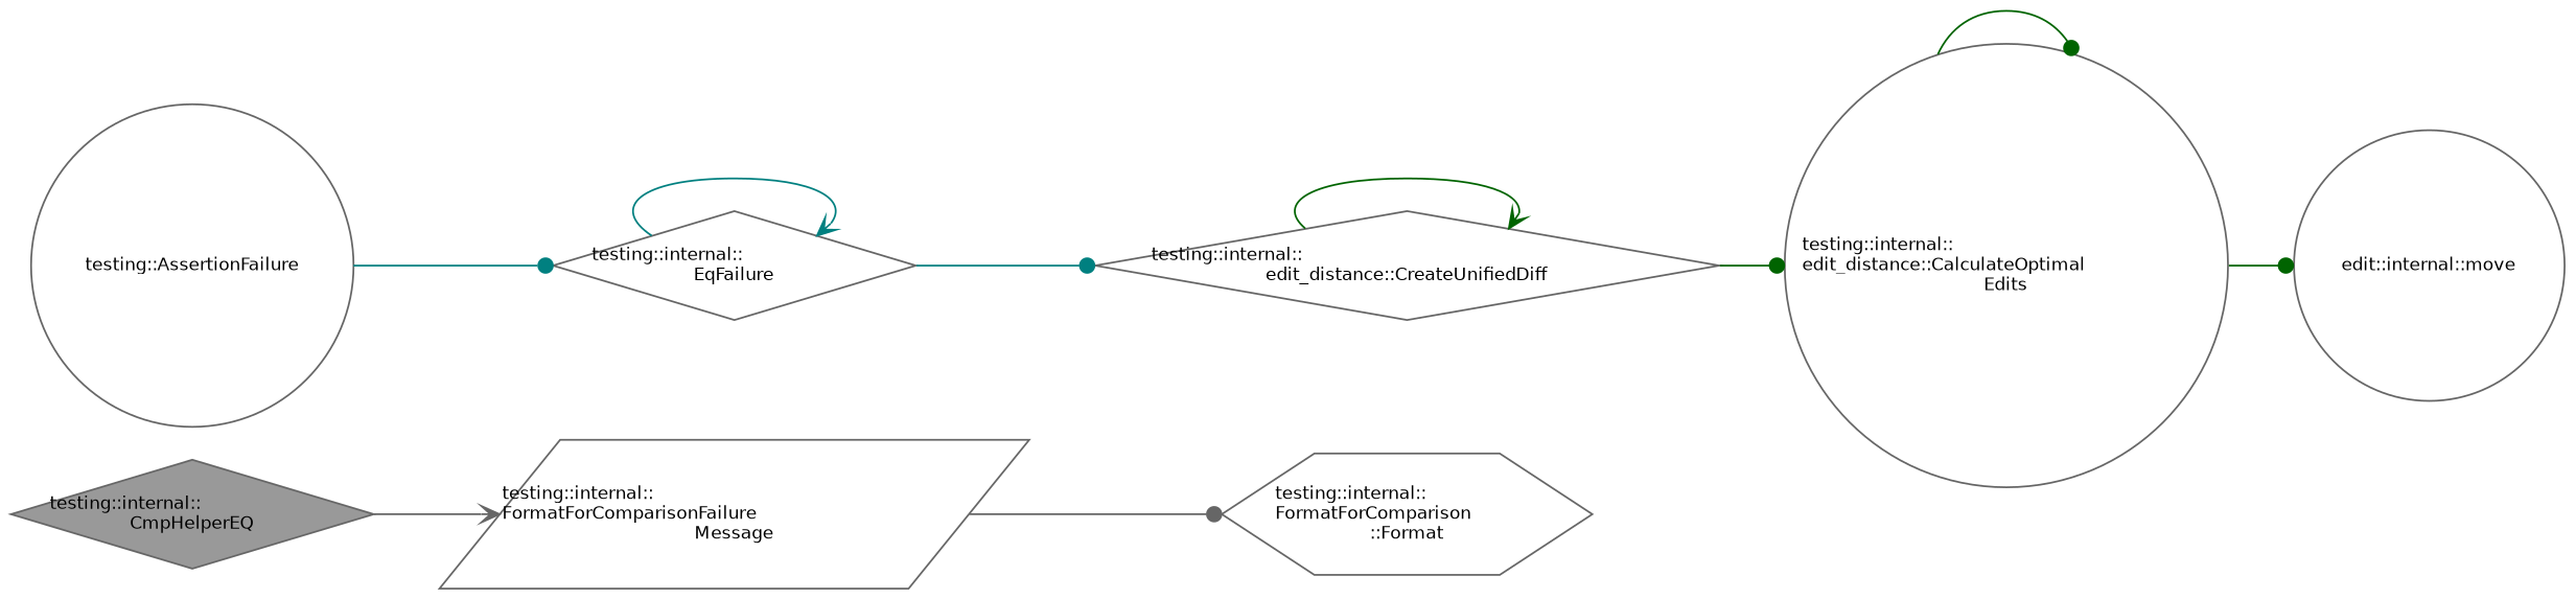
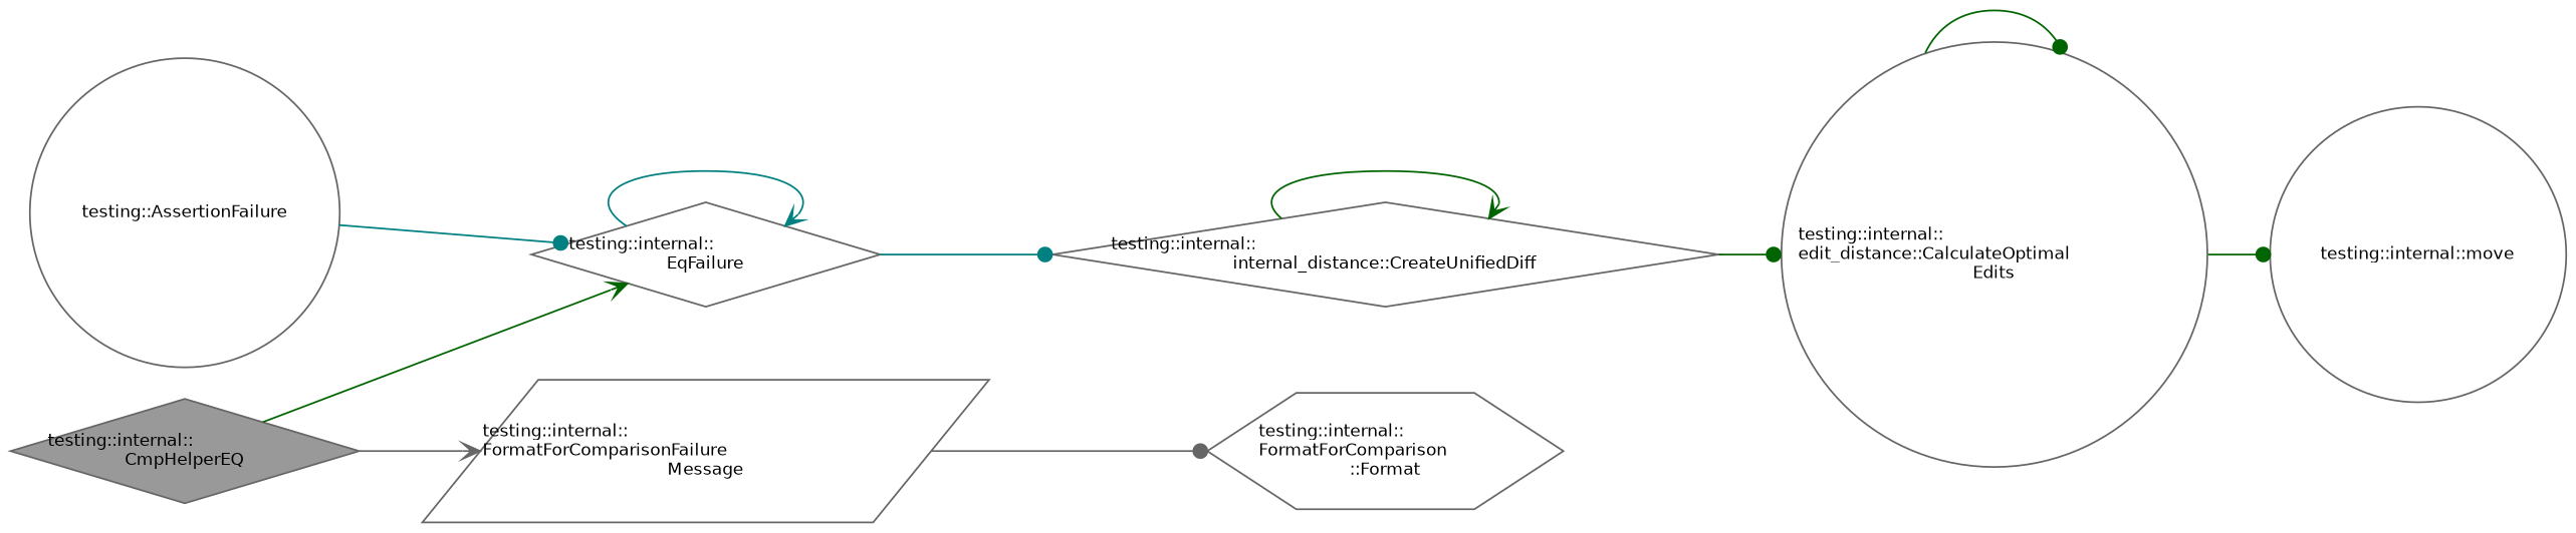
  digraph {
    rankdir=LR
    node [color=grey40 fillcolor=white fontname=Helvetica fontsize=10 shape=diamond style=filled]
    edge [arrowhead=dot color=darkgreen fontname=Helvetica fontsize=10 labelfontname=Helvetica labelfontsize=10 style=solid]
    n1 [color=gray40 fillcolor=grey60 fontcolor=black height=0.2 label="testing::internal::\lCmpHelperEQ" width=0.4]
    n2 [height=0.2 label="testing::internal::\lEqFailure" width=0.4]
    n3 [height=0.2 label="testing::internal::\lFormatForComparisonFailure\lMessage" shape=parallelogram width=0.4]
-   n4 [height=0.2 label="testing::internal::\ledit_distance::CreateUnifiedDiff" width=0.4]
+   n4 [height=0.2 label="testing::internal::\linternal_distance::CreateUnifiedDiff" width=0.4]
    n5 [height=0.2 label="testing::internal::\lFormatForComparison\l::Format" shape=hexagon width=0.4]
    n6 [height=0.2 label="testing::AssertionFailure" shape=circle width=0.4]
    n7 [height=0.2 label="testing::internal::\ledit_distance::CalculateOptimal\lEdits" shape=circle width=0.4]
-   n8 [height=0.2 label="edit::internal::move" shape=circle width=0.4]
+   n8 [height=0.2 label="testing::internal::move" shape=circle width=0.4]
+   n1 -> n2 [arrowhead=vee]
    n1 -> n3 [arrowhead=vee color=gray40]
    n2 -> n2 [arrowhead=vee color=teal]
    n2 -> n4 [color=teal]
    n3 -> n5 [color=gray40]
    n4 -> n4 [arrowhead=vee]
    n4 -> n7
    n6 -> n2 [color=teal]
    n7 -> n7
    n7 -> n8
  }
